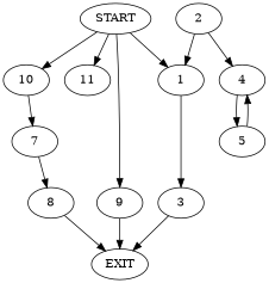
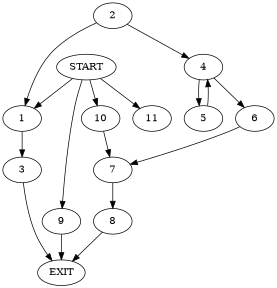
  digraph {
    n1 [label=START]
    1
    9
    10
    11
    3
    n7 [label=EXIT]
    7
    2
    4
    5
+   6
    8
    n1 -> 1
    n1 -> 9
    n1 -> 10
    n1 -> 11
    1 -> 3
    9 -> n7
    10 -> 7
    3 -> n7
    7 -> 8
    2 -> 1
    2 -> 4
    4 -> 5
+   4 -> 6
    5 -> 4
+   6 -> 7
    8 -> n7
  }
